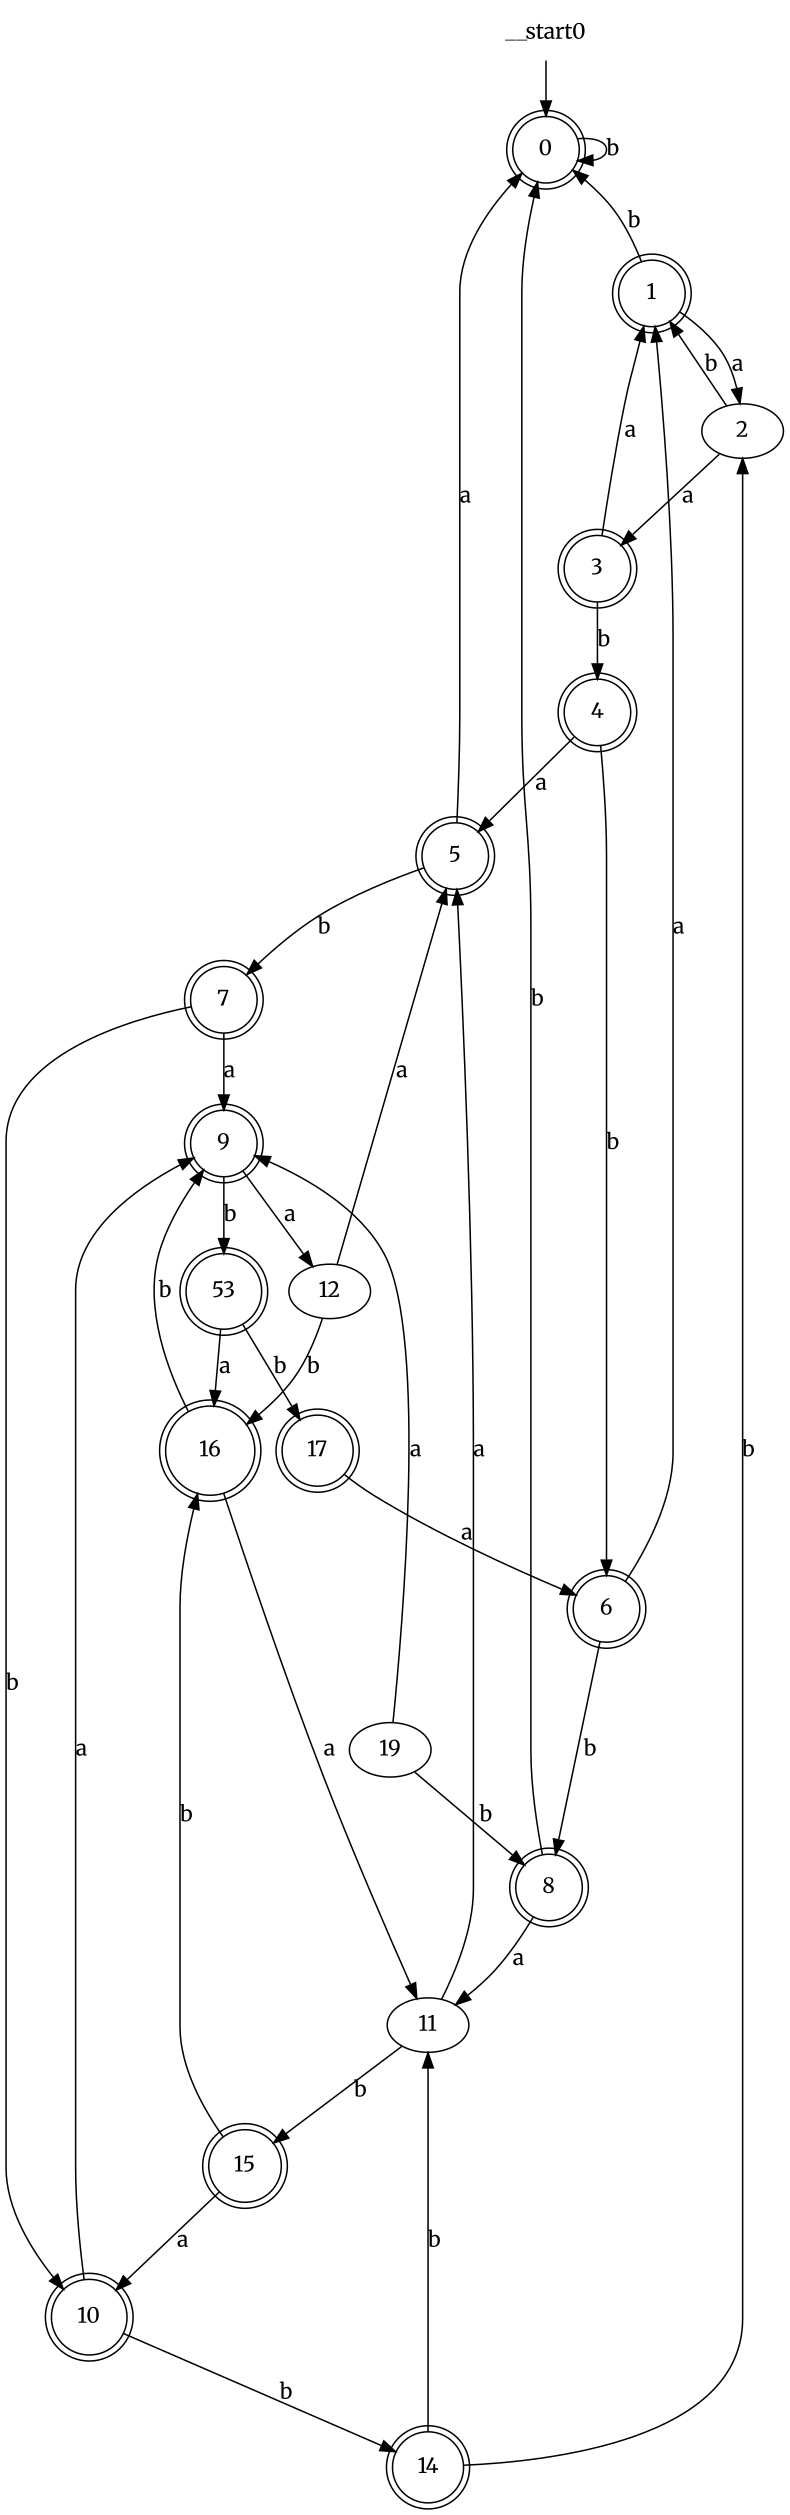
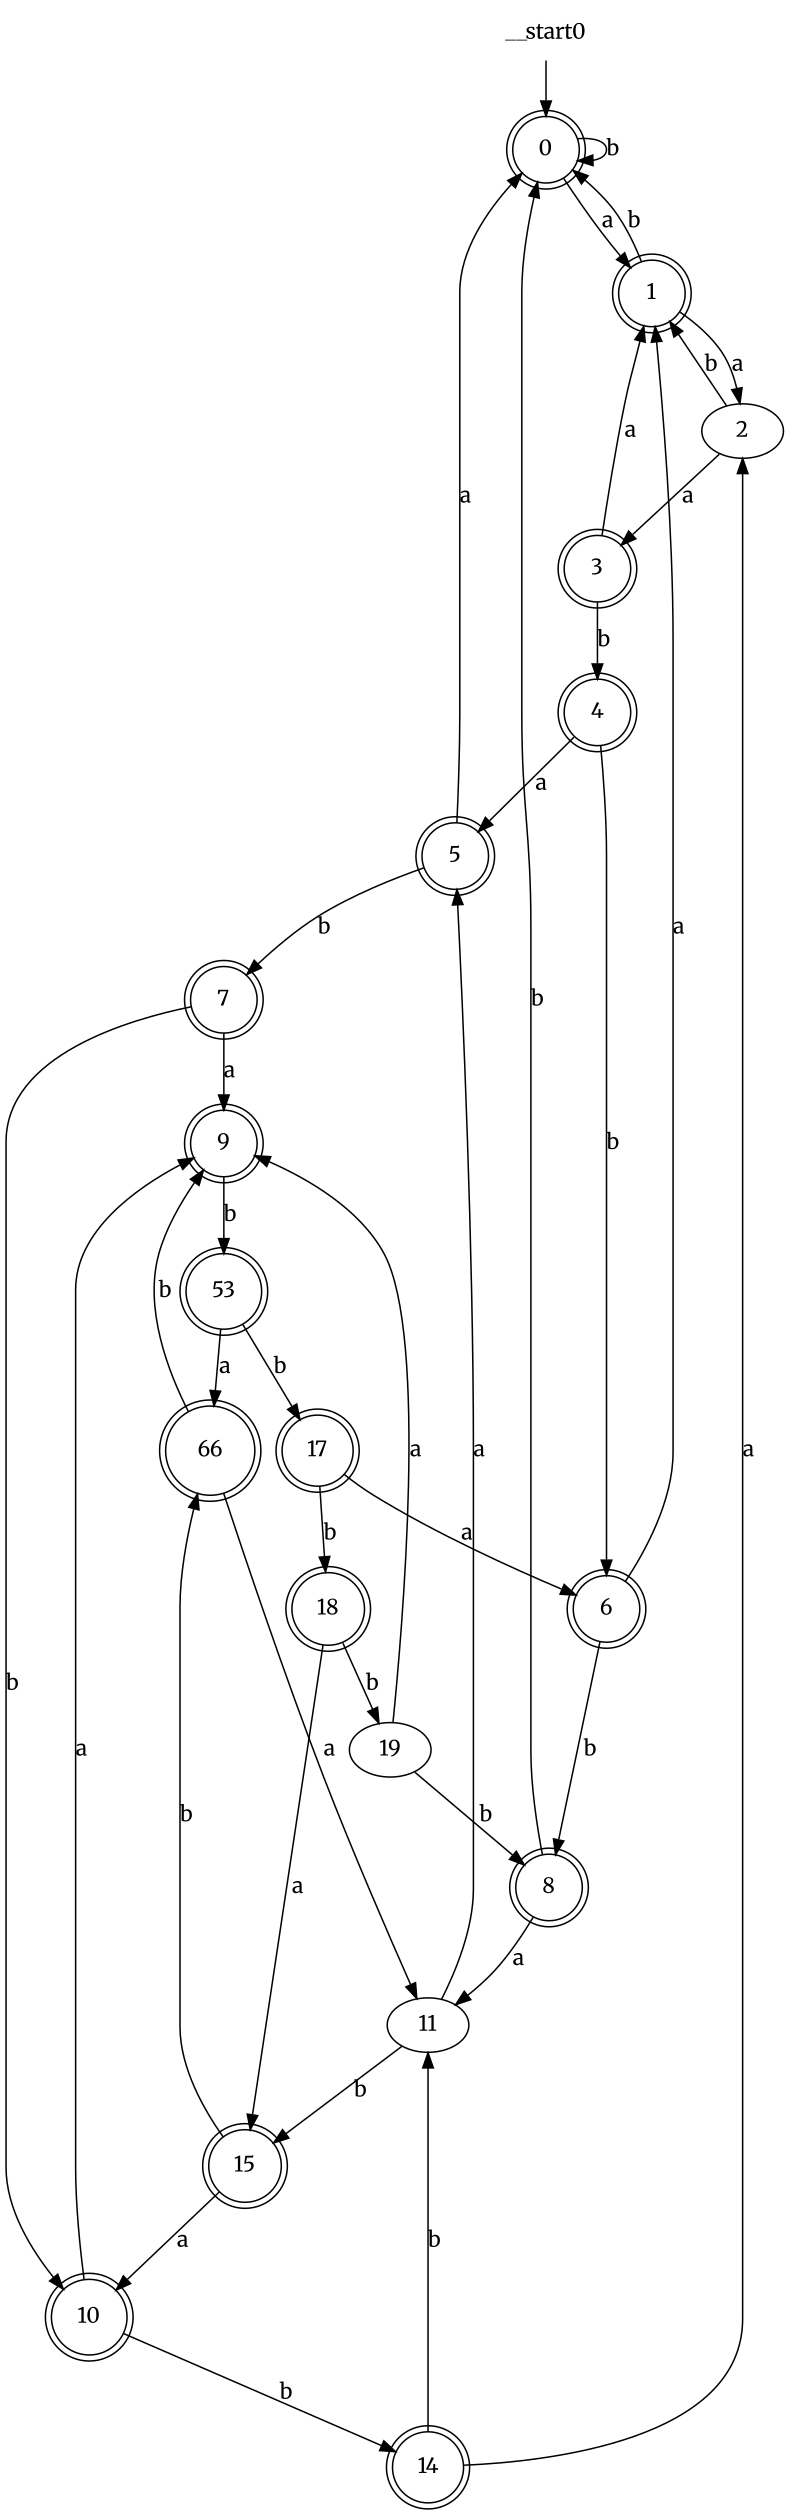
  digraph {
    fontname=Merriweather
    node [fontname=Merriweather shape=doublecircle]
    edge [fontname=Merriweather]
    __start0 [shape=none]
    0
    1
    2 [shape=""]
    3
    4
    5
    6
    7
    8
    9
    10
    11 [shape=""]
-   12 [shape=""]
    n15 [label=53]
    14
    15
-   16
+   16 [label=66]
    17
+   18
    19 [shape=""]
    __start0 -> 0
    0 -> 0 [label=b]
+   0 -> 1 [label=a]
    1 -> 0 [label=b]
    1 -> 2 [label=a]
    2 -> 1 [label=b]
    2 -> 3 [label=a]
    3 -> 1 [label=a]
    3 -> 4 [label=b]
    4 -> 5 [label=a]
    4 -> 6 [label=b]
    5 -> 0 [label=a]
    5 -> 7 [label=b]
    6 -> 1 [label=a]
    6 -> 8 [label=b]
    7 -> 9 [label=a]
    7 -> 10 [label=b]
    8 -> 0 [label=b]
    8 -> 11 [label=a]
-   9 -> 12 [label=a]
    9 -> n15 [label=b]
    10 -> 9 [label=a]
    10 -> 14 [label=b]
    11 -> 5 [label=a]
    11 -> 15 [label=b]
-   12 -> 5 [label=a]
-   12 -> 16 [label=b]
    n15 -> 16 [label=a]
    n15 -> 17 [label=b]
-   14 -> 2 [label=b]
+   14 -> 2 [label=a]
    14 -> 11 [label=b]
    15 -> 10 [label=a]
    15 -> 16 [label=b]
    16 -> 9 [label=b]
    16 -> 11 [label=a]
    17 -> 6 [label=a]
+   17 -> 18 [label=b]
+   18 -> 15 [label=a]
+   18 -> 19 [label=b]
    19 -> 8 [label=b]
    19 -> 9 [label=a]
  }
